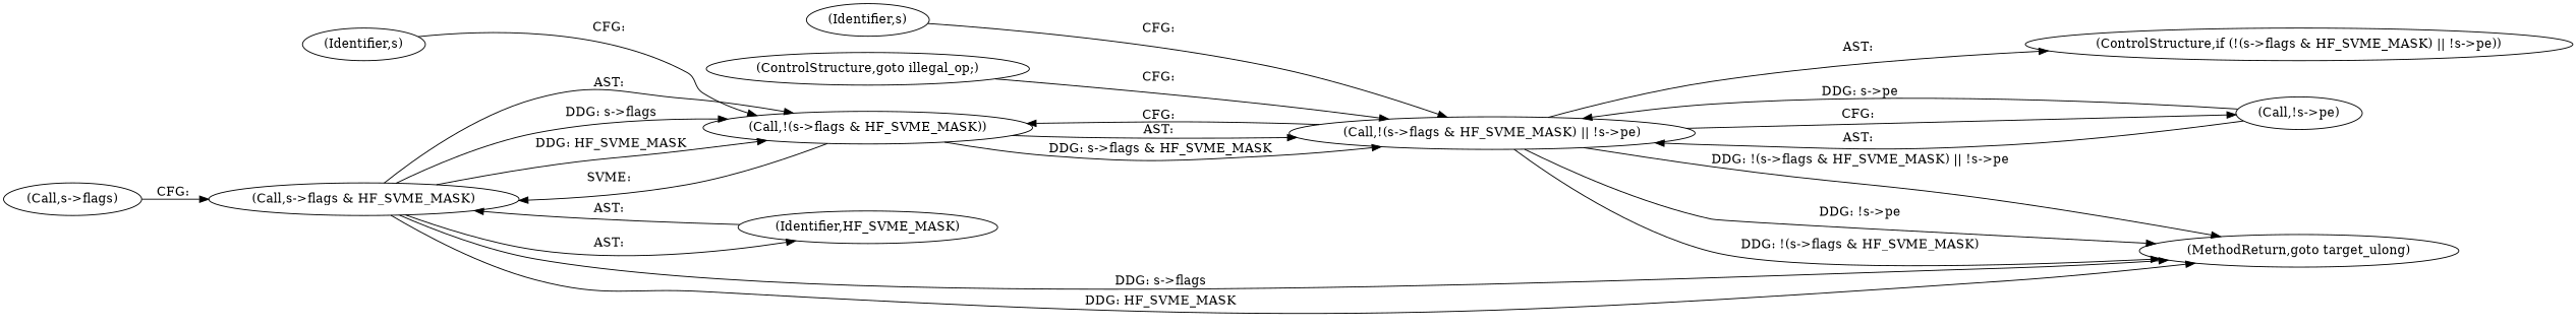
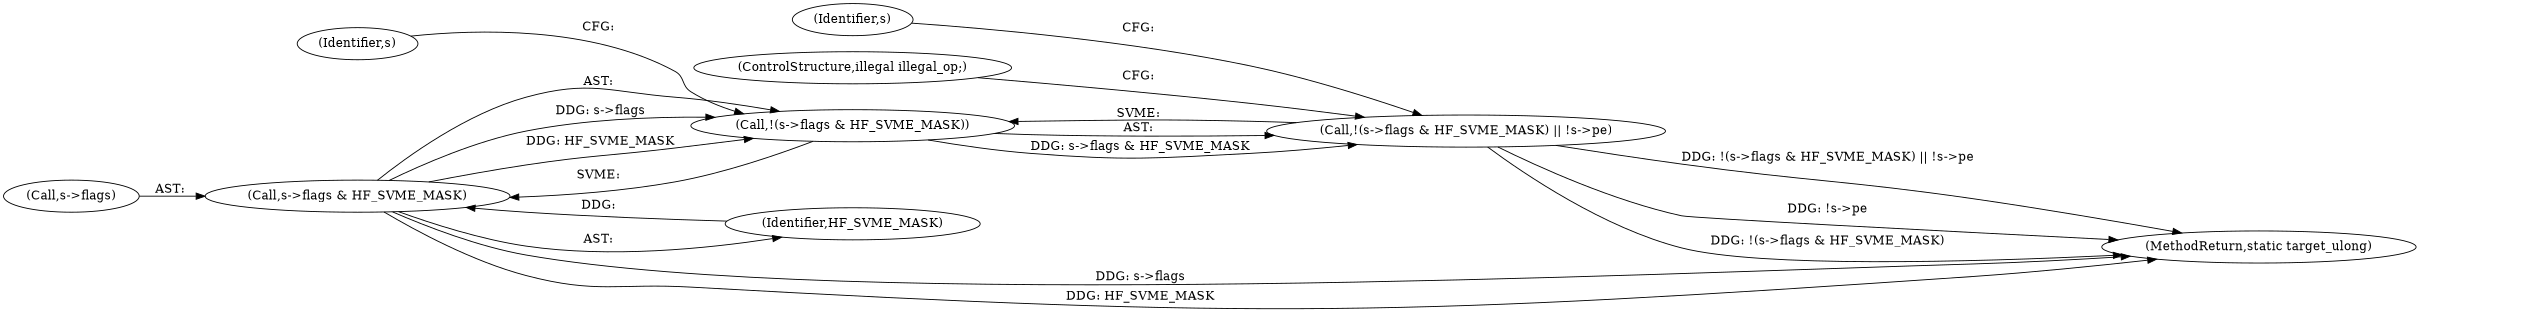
  digraph {
    rankdir=LR
    n1 [label="(Call,s->flags & HF_SVME_MASK)"]
    n2 [label="(Call,!(s->flags & HF_SVME_MASK))"]
-   n3 [label="(MethodReturn,goto target_ulong)"]
+   n3 [label="(MethodReturn,static target_ulong)"]
    n4 [label="(Identifier,HF_SVME_MASK)"]
    n5 [label="(Call,!(s->flags & HF_SVME_MASK) || !s->pe)"]
-   n6 [label="(Call,!s->pe)"]
-   n7 [label="(ControlStructure,if (!(s->flags & HF_SVME_MASK) || !s->pe))"]
    n8 [label="(Identifier,s)"]
    n9 [label="(Identifier,s)"]
-   n10 [label="(ControlStructure,goto illegal_op;)"]
+   n10 [label="(ControlStructure,illegal illegal_op;)"]
    n11 [label="(Call,s->flags)"]
    n1 -> n2 [label="AST: "]
    n1 -> n2 [label="DDG: s->flags"]
    n1 -> n2 [label="DDG: HF_SVME_MASK"]
    n1 -> n3 [label="DDG: s->flags"]
    n1 -> n3 [label="DDG: HF_SVME_MASK"]
    n1 -> n4 [label="AST: "]
    n2 -> n1 [label="SVME: "]
    n2 -> n5 [label="AST: "]
    n2 -> n5 [label="DDG: s->flags & HF_SVME_MASK"]
-   n4 -> n1 [label="AST: "]
-   n5 -> n2 [label="CFG: "]
+   n4 -> n1 [label="DDG: "]
+   n5 -> n2 [label="SVME: "]
    n5 -> n3 [label="DDG: !(s->flags & HF_SVME_MASK) || !s->pe"]
    n5 -> n3 [label="DDG: !s->pe"]
    n5 -> n3 [label="DDG: !(s->flags & HF_SVME_MASK)"]
-   n5 -> n6 [label="CFG: "]
-   n5 -> n7 [label="AST: "]
-   n6 -> n5 [label="AST: "]
-   n6 -> n5 [label="DDG: s->pe"]
    n8 -> n5 [label="CFG: "]
    n9 -> n2 [label="CFG: "]
    n10 -> n5 [label="CFG: "]
-   n11 -> n1 [label="CFG: "]
+   n11 -> n1 [label="AST: "]
  }
